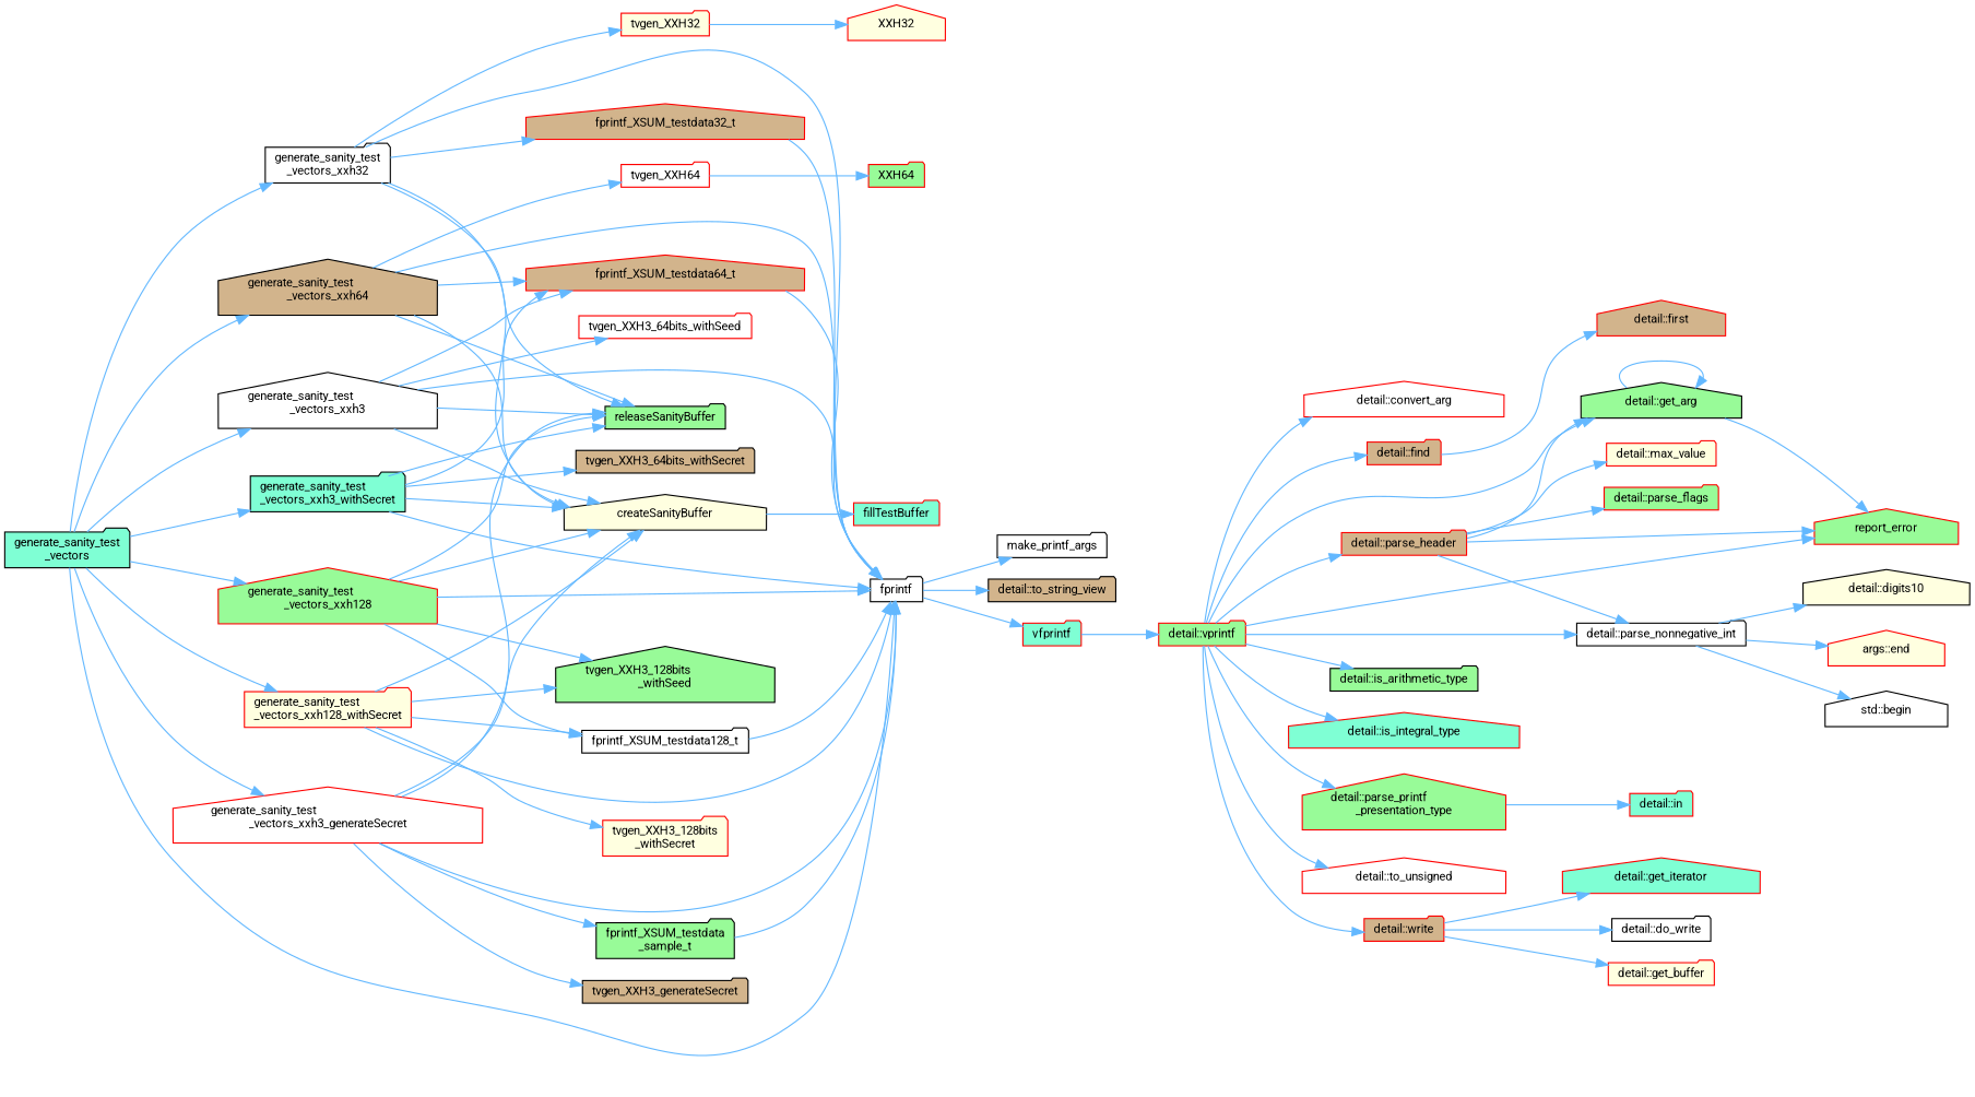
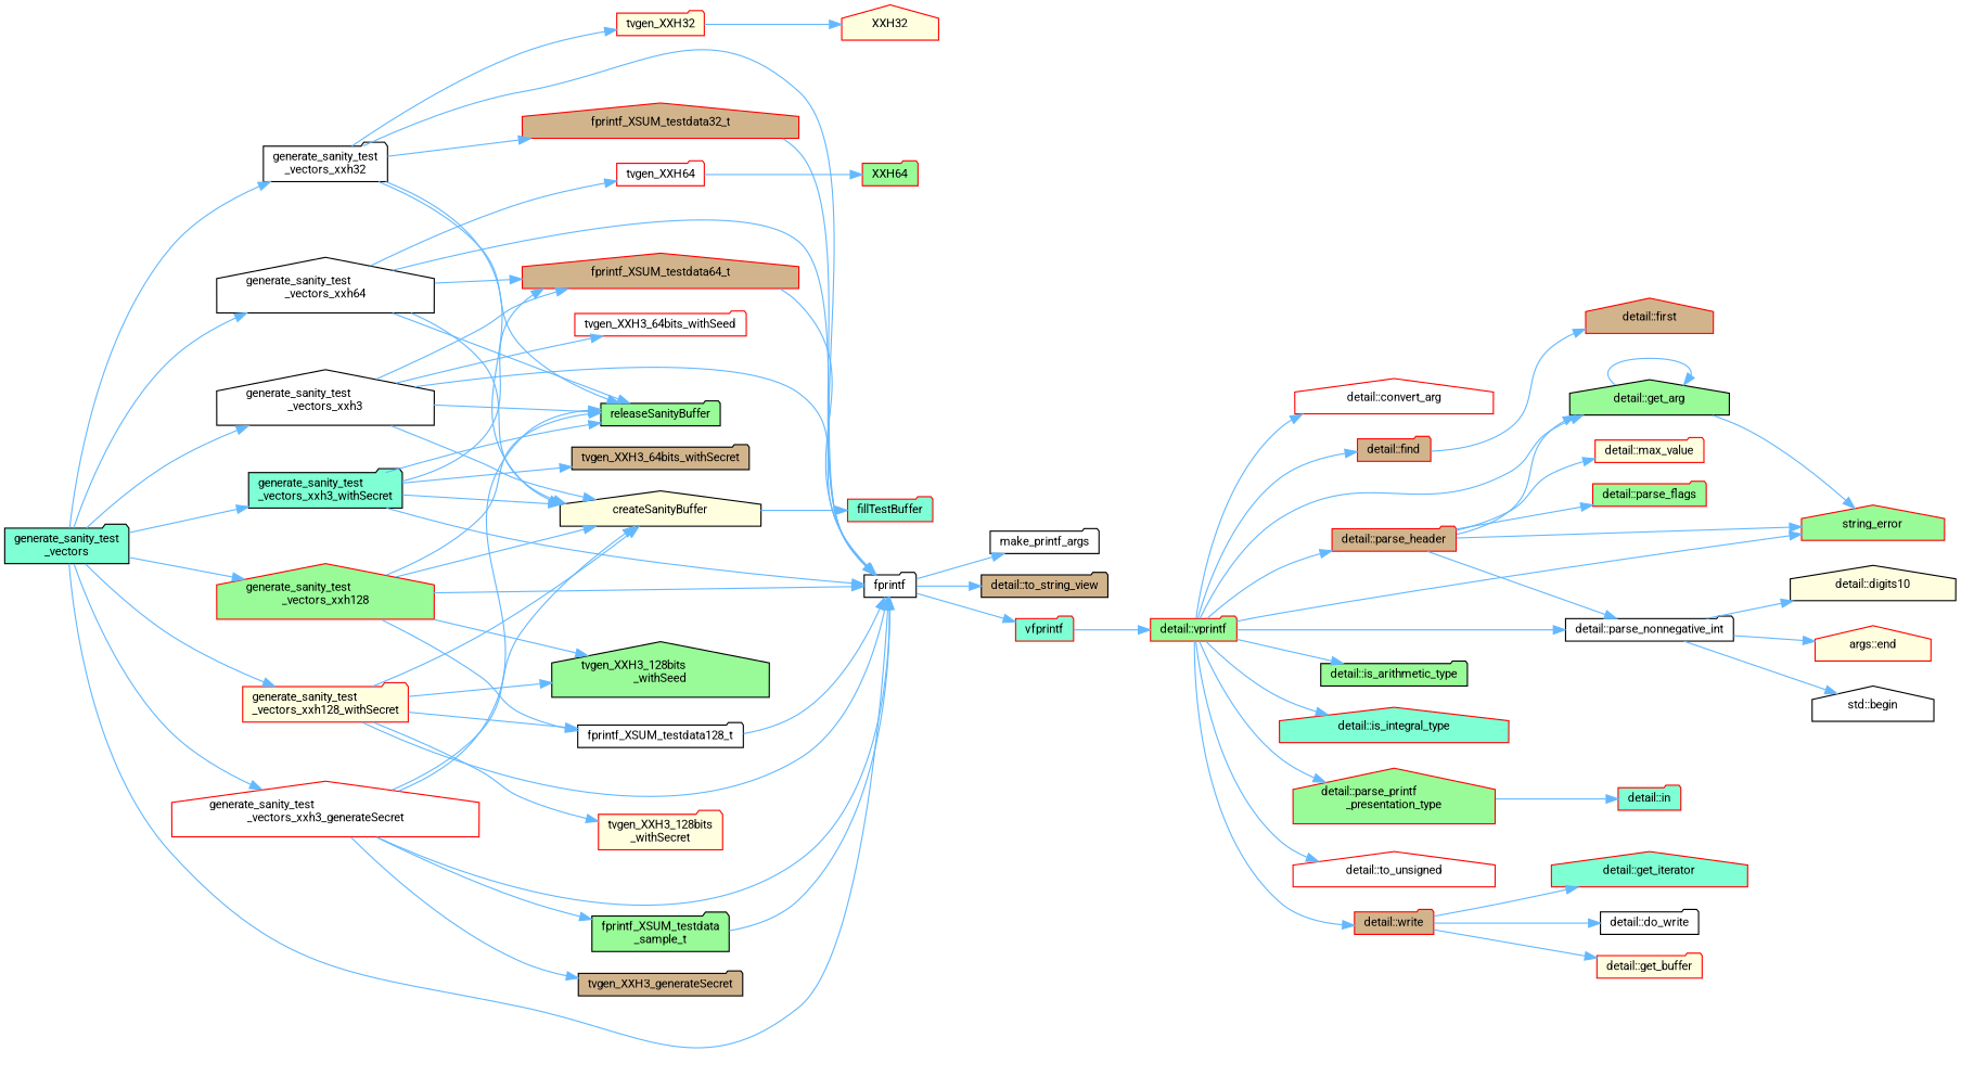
  digraph {
    fontname=Roboto
    rankdir=LR
    node [color=red fillcolor=white fontname=Roboto fontsize=10 shape=folder style=filled]
    edge [color=steelblue1 fontname=Roboto fontsize=10 labelfontname=Helvetica labelfontsize=10 style=solid]
    n1 [color=black fillcolor=aquamarine fontcolor=black height=0.2 label="generate_sanity_test\l_vectors" width=0.4]
    n2 [color=black height=0.2 label=fprintf width=0.4]
    n3 [fillcolor=palegreen height=0.2 label="generate_sanity_test\l_vectors_xxh128" shape=house width=0.4]
    n4 [fillcolor=lightyellow height=0.2 label="generate_sanity_test\l_vectors_xxh128_withSecret" width=0.4]
    n5 [color=black height=0.2 label="generate_sanity_test\l_vectors_xxh3" shape=house width=0.4]
    n6 [color=black height=0.2 label="generate_sanity_test\l_vectors_xxh32" width=0.4]
    n7 [height=0.2 label="generate_sanity_test\l_vectors_xxh3_generateSecret" shape=house width=0.4]
    n8 [color=black fillcolor=aquamarine height=0.2 label="generate_sanity_test\l_vectors_xxh3_withSecret" width=0.4]
-   n9 [color=black fillcolor=tan height=0.2 label="generate_sanity_test\l_vectors_xxh64" shape=house width=0.4]
+   n9 [color=black height=0.2 label="generate_sanity_test\l_vectors_xxh64" shape=house width=0.4]
    n10 [color=black height=0.2 label=make_printf_args width=0.4]
    n11 [color=black fillcolor=tan height=0.2 label="detail::to_string_view" width=0.4]
    n12 [fillcolor=aquamarine height=0.2 label=vfprintf width=0.4]
    n13 [color=black fillcolor=lightyellow height=0.2 label=createSanityBuffer shape=house width=0.4]
    n14 [color=black height=0.2 label=fprintf_XSUM_testdata128_t width=0.4]
    n15 [color=black fillcolor=palegreen height=0.2 label=releaseSanityBuffer width=0.4]
    n16 [color=black fillcolor=palegreen height=0.2 label="tvgen_XXH3_128bits\l_withSeed" shape=house width=0.4]
    n17 [fillcolor=lightyellow height=0.2 label="tvgen_XXH3_128bits\l_withSecret" width=0.4]
    n18 [fillcolor=tan height=0.2 label=fprintf_XSUM_testdata64_t shape=house width=0.4]
    n19 [height=0.2 label=tvgen_XXH3_64bits_withSeed width=0.4]
    n20 [fillcolor=tan height=0.2 label=fprintf_XSUM_testdata32_t shape=house width=0.4]
    n21 [fillcolor=lightyellow height=0.2 label=tvgen_XXH32 width=0.4]
    n22 [color=black fillcolor=palegreen height=0.2 label="fprintf_XSUM_testdata\l_sample_t" width=0.4]
    n23 [color=black fillcolor=tan height=0.2 label=tvgen_XXH3_generateSecret width=0.4]
    n24 [color=black fillcolor=tan height=0.2 label=tvgen_XXH3_64bits_withSecret width=0.4]
    n25 [height=0.2 label=tvgen_XXH64 width=0.4]
    n26 [fillcolor=palegreen height=0.2 label="detail::vprintf" width=0.4]
    n27 [height=0.2 label="detail::convert_arg" shape=house width=0.4]
    n28 [fillcolor=tan height=0.2 label="detail::find" width=0.4]
    n29 [color=black fillcolor=palegreen height=0.2 label="detail::get_arg" shape=house width=0.4]
-   n30 [fillcolor=palegreen height=0.2 label=report_error shape=house width=0.4]
+   n30 [fillcolor=palegreen height=0.2 label=string_error shape=house width=0.4]
    n31 [color=black fillcolor=palegreen height=0.2 label="detail::is_arithmetic_type" width=0.4]
    n32 [fillcolor=aquamarine height=0.2 label="detail::is_integral_type" shape=house width=0.4]
    n33 [fillcolor=tan height=0.2 label="detail::parse_header" width=0.4]
    n34 [color=black height=0.2 label="detail::parse_nonnegative_int" width=0.4]
    n35 [fillcolor=palegreen height=0.2 label="detail::parse_printf\l_presentation_type" shape=house width=0.4]
    n36 [height=0.2 label="detail::to_unsigned" shape=house width=0.4]
    n37 [fillcolor=tan height=0.2 label="detail::write" width=0.4]
    n38 [fillcolor=tan height=0.2 label="detail::first" shape=house width=0.4]
    n39 [fillcolor=lightyellow height=0.2 label="detail::max_value" width=0.4]
    n40 [fillcolor=palegreen height=0.2 label="detail::parse_flags" width=0.4]
    n41 [color=black height=0.2 label="std::begin" shape=house width=0.4]
    n42 [color=black fillcolor=lightyellow height=0.2 label="detail::digits10" shape=house width=0.4]
    n43 [fillcolor=lightyellow height=0.2 label="args::end" shape=house width=0.4]
    n44 [fillcolor=aquamarine height=0.2 label="detail::in" width=0.4]
    n45 [color=black height=0.2 label="detail::do_write" width=0.4]
    n46 [fillcolor=lightyellow height=0.2 label="detail::get_buffer" width=0.4]
    n47 [fillcolor=aquamarine height=0.2 label="detail::get_iterator" shape=house width=0.4]
    n48 [fillcolor=aquamarine height=0.2 label=fillTestBuffer width=0.4]
    n49 [fillcolor=lightyellow height=0.2 label=XXH32 shape=house width=0.4]
    n50 [fillcolor=palegreen height=0.2 label=XXH64 width=0.4]
    n1 -> n2
    n1 -> n3
    n1 -> n4
    n1 -> n5
    n1 -> n6
    n1 -> n7
    n1 -> n8
    n1 -> n9
    n2 -> n10
    n2 -> n11
    n2 -> n12
    n3 -> n2
    n3 -> n13
    n3 -> n14
    n3 -> n15
    n3 -> n16
    n4 -> n2
    n4 -> n13
    n4 -> n14
    n4 -> n16
    n4 -> n17
    n5 -> n2
    n5 -> n13
    n5 -> n15
    n5 -> n18
    n5 -> n19
    n6 -> n2
    n6 -> n13
    n6 -> n15
    n6 -> n20
    n6 -> n21
    n7 -> n2
    n7 -> n13
    n7 -> n15
    n7 -> n22
    n7 -> n23
    n8 -> n2
    n8 -> n13
    n8 -> n15
    n8 -> n18
    n8 -> n24
    n9 -> n2
    n9 -> n13
    n9 -> n15
    n9 -> n18
    n9 -> n25
    n12 -> n26
    n13 -> n48
    n14 -> n2
    n18 -> n2
    n20 -> n2
    n21 -> n49
    n22 -> n2
    n25 -> n50
    n26 -> n27
    n26 -> n28
    n26 -> n29
    n26 -> n30
    n26 -> n31
    n26 -> n32
    n26 -> n33
    n26 -> n34
    n26 -> n35
    n26 -> n36
    n26 -> n37
    n28 -> n38
    n29 -> n29
    n29 -> n30
    n33 -> n29
    n33 -> n30
    n33 -> n34
    n33 -> n39
    n33 -> n40
    n34 -> n41
    n34 -> n42
    n34 -> n43
    n35 -> n44
    n37 -> n45
    n37 -> n46
    n37 -> n47
  }
